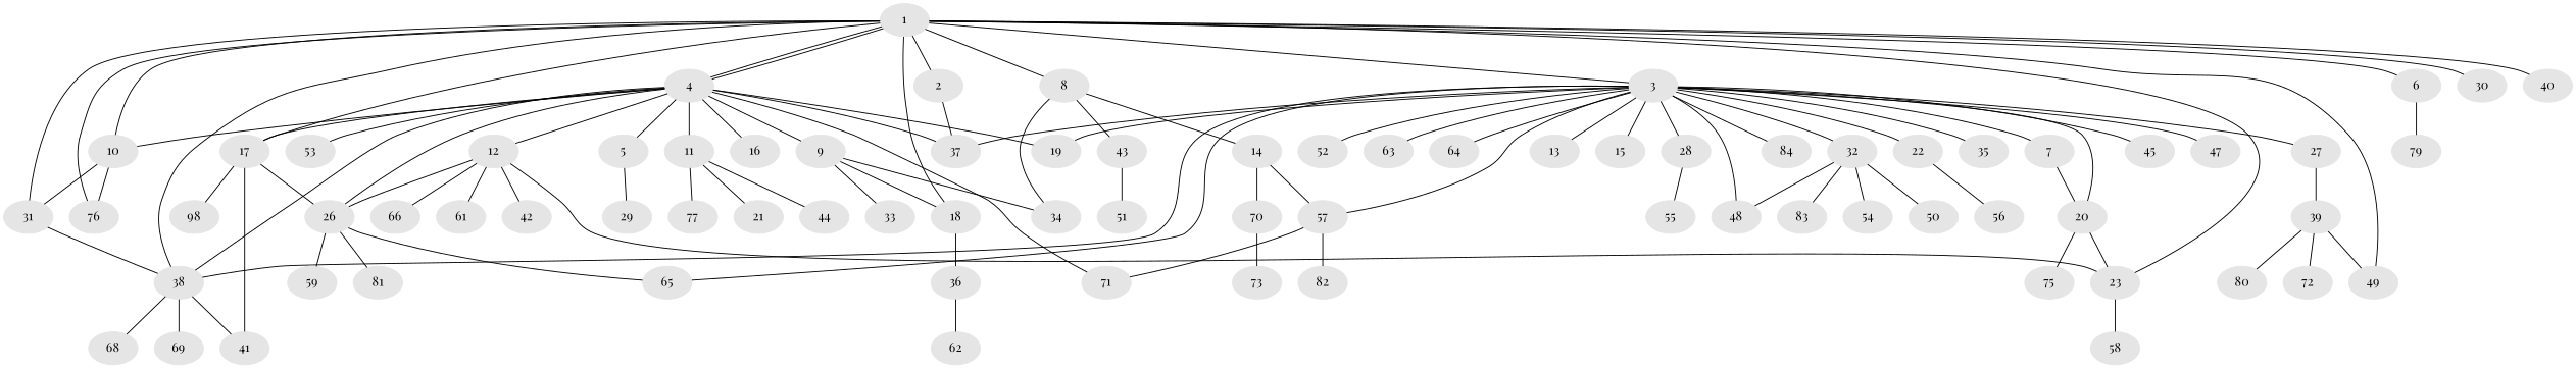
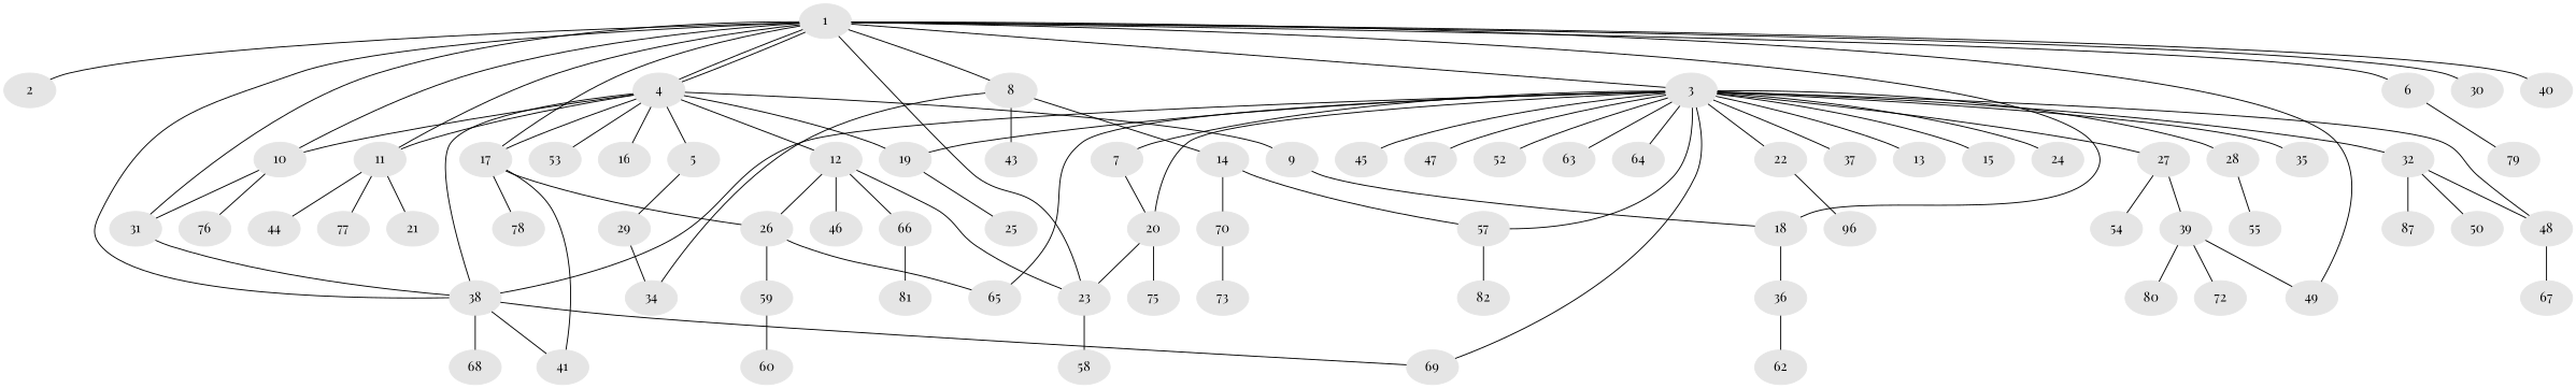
  graph {
    fontname="Playfair Display"
    node [color=gray90 fontname="Playfair Display" style=filled]
    edge [fontname="Playfair Display"]
    1
    2
    3
    4
    6
    8
    10
    11
    17
    18
    23
    30
    31
    38
    40
    49
    37
    7
    13
    15
    19
    20
    22
-   24 [label=84]
+   24
    27
    28
    32
    35
    45
    47
    48
    52
    57
    63
    64
    65
    69
    5
    9
    12
    16
    26
    53
-   71
    79
    14
    43
    34
    76
    21
    44
    77
    41
-   78 [label=98]
+   78
    36
    58
    68
+   25
    75
-   56
+   56 [label=96]
    39
    54
    55
    50
-   83
+   83 [label=87]
+   67
    82
    29
-   33
-   42
-   61
+   42 [label=46]
    66
    59
    81
    70
-   51
    73
    62
+   60
    72
    80
    1 -- 2
    1 -- 3
    1 -- 4
    1 -- 4
    1 -- 6
    1 -- 8
    1 -- 10
-   1 -- 76
+   1 -- 11
    1 -- 17
    1 -- 18
    1 -- 23
    1 -- 30
    1 -- 31
    1 -- 38
    1 -- 40
    1 -- 49
-   2 -- 37
    3 -- 38
    3 -- 37
    3 -- 7
    3 -- 13
    3 -- 15
    3 -- 19
    3 -- 20
    3 -- 22
    3 -- 24
    3 -- 27
    3 -- 28
    3 -- 32
    3 -- 35
    3 -- 45
    3 -- 47
    3 -- 48
    3 -- 52
    3 -- 57
    3 -- 63
    3 -- 64
    3 -- 65
+   3 -- 69
    4 -- 10
    4 -- 11
    4 -- 17
    4 -- 38
-   4 -- 37
    4 -- 19
    4 -- 5
    4 -- 9
    4 -- 12
    4 -- 16
-   4 -- 26
    4 -- 53
-   4 -- 71
    6 -- 79
    8 -- 14
    8 -- 43
    8 -- 34
    10 -- 31
    10 -- 76
    11 -- 21
    11 -- 44
    11 -- 77
    17 -- 26
    17 -- 41
    17 -- 78
    18 -- 36
    23 -- 58
    31 -- 38
    38 -- 69
    38 -- 41
    38 -- 68
    7 -- 20
+   19 -- 25
    20 -- 23
    20 -- 75
    22 -- 56
    27 -- 39
-   32 -- 54
+   27 -- 54
    28 -- 55
    32 -- 48
    32 -- 50
    32 -- 83
-   57 -- 71
+   48 -- 67
    57 -- 82
    5 -- 29
    9 -- 18
-   9 -- 34
-   9 -- 33
+   29 -- 34
    12 -- 23
    12 -- 26
    12 -- 42
-   12 -- 61
    12 -- 66
    26 -- 65
    26 -- 59
-   26 -- 81
+   66 -- 81
    14 -- 57
    14 -- 70
-   43 -- 51
    36 -- 62
    39 -- 49
    39 -- 72
    39 -- 80
+   59 -- 60
    70 -- 73
  }
